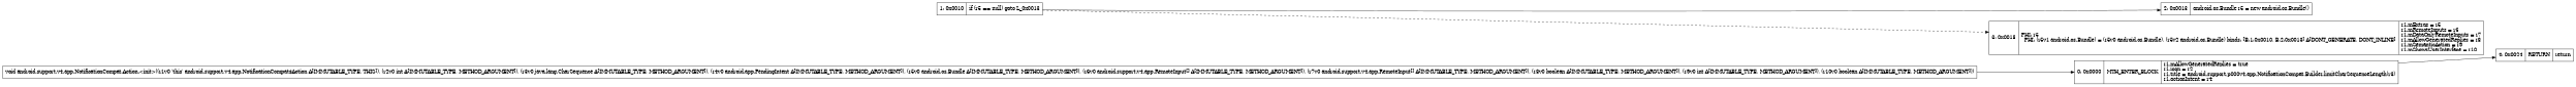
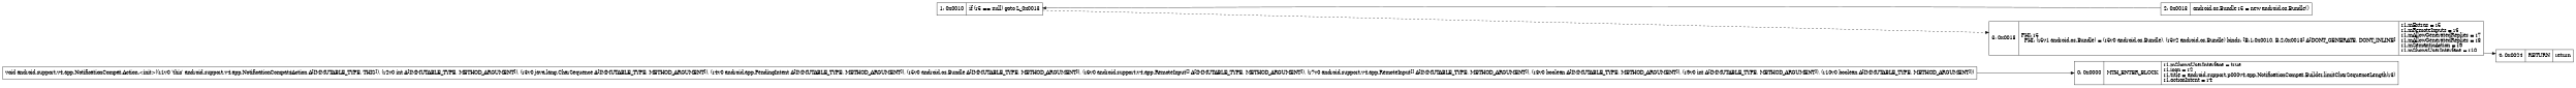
  digraph {
    rankdir=LR
    node [shape=record]
-   n1 [label="{0\:\ 0x0000|MTH_ENTER_BLOCK\l|r1.mAllowGeneratedReplies = true\lr1.icon = r2\lr1.title = android.support.p000v4.app.NotificationCompat.Builder.limitCharSequenceLength(r3)\lr1.actionIntent = r4\l}"]
+   n1 [label="{0\:\ 0x0000|MTH_ENTER_BLOCK\l|r1.mShowsUserInterface = true\lr1.icon = r2\lr1.title = android.support.p000v4.app.NotificationCompat.Builder.limitCharSequenceLength(r3)\lr1.actionIntent = r4\l}"]
    n2 [label="{1\:\ 0x0010|if (r5 == null) goto L_0x0013\l}"]
    n3 [label="{2\:\ 0x0013|android.os.Bundle r5 = new android.os.Bundle()\l}"]
-   n4 [label="{3\:\ 0x0018|PHI: r5 \l  PHI: (r5v1 android.os.Bundle) = (r5v0 android.os.Bundle), (r5v2 android.os.Bundle) binds: [B:1:0x0010, B:2:0x0013] A[DONT_GENERATE, DONT_INLINE]\l|r1.mExtras = r5\lr1.mRemoteInputs = r6\lr1.mDataOnlyRemoteInputs = r7\lr1.mAllowGeneratedReplies = r8\lr1.mSemanticAction = r9\lr1.mShowsUserInterface = r10\l}"]
+   n4 [label="{3\:\ 0x0018|PHI: r5 \l  PHI: (r5v1 android.os.Bundle) = (r5v0 android.os.Bundle), (r5v2 android.os.Bundle) binds: [B:1:0x0010, B:2:0x0013] A[DONT_GENERATE, DONT_INLINE]\l|r1.mExtras = r5\lr1.mRemoteInputs = r6\lr1.mAllowGeneratedReplies = r7\lr1.mAllowGeneratedReplies = r8\lr1.mSemanticAction = r9\lr1.mShowsUserInterface = r10\l}"]
    n5 [label="{4\:\ 0x0024|RETURN\l|return\l}"]
    n6 [label="{void android.support.v4.app.NotificationCompat.Action.\<init\>((r1v0 'this' android.support.v4.app.NotificationCompat$Action A[IMMUTABLE_TYPE, THIS]), (r2v0 int A[IMMUTABLE_TYPE, METHOD_ARGUMENT]), (r3v0 java.lang.CharSequence A[IMMUTABLE_TYPE, METHOD_ARGUMENT]), (r4v0 android.app.PendingIntent A[IMMUTABLE_TYPE, METHOD_ARGUMENT]), (r5v0 android.os.Bundle A[IMMUTABLE_TYPE, METHOD_ARGUMENT]), (r6v0 android.support.v4.app.RemoteInput[] A[IMMUTABLE_TYPE, METHOD_ARGUMENT]), (r7v0 android.support.v4.app.RemoteInput[] A[IMMUTABLE_TYPE, METHOD_ARGUMENT]), (r8v0 boolean A[IMMUTABLE_TYPE, METHOD_ARGUMENT]), (r9v0 int A[IMMUTABLE_TYPE, METHOD_ARGUMENT]), (r10v0 boolean A[IMMUTABLE_TYPE, METHOD_ARGUMENT])) }"]
-   n2 -> n3
+   n3 -> n2
    n2 -> n4 [style=dashed]
-   n1 -> n5
+   n4 -> n5
    n6 -> n1
  }
